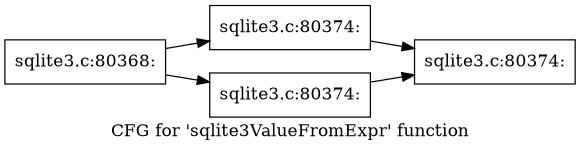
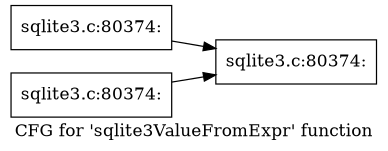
  digraph {
    label="CFG for 'sqlite3ValueFromExpr' function"
    rankdir=LR
    fontname="DejaVu Serif"
    node [shape=record fontname="DejaVu Serif"]
    edge [fontname="DejaVu Serif"]
-   n1 [label="{sqlite3.c:80368:}"]
    n2 [label="{sqlite3.c:80374:}"]
    n3 [label="{sqlite3.c:80374:}"]
    n4 [label="{sqlite3.c:80374:}"]
-   n1 -> n2
-   n1 -> n3
    n2 -> n4
    n3 -> n4
  }
